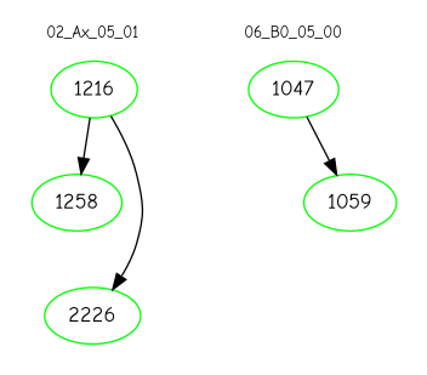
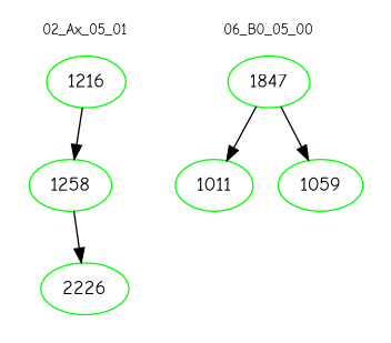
  digraph {
    fontname="Comic Neue"
    node [color=green fontname="Comic Neue"]
    edge [color=black fontname="Comic Neue"]
    n1 [label=1216]
    n2 [label=1258]
    n3 [label=2226]
-   n4 [label=1047]
+   n4 [label=1847]
+   n5 [label=1011]
    n6 [label=1059]
    subgraph cluster_1 {
      color=white
      fontsize=10
      label="02_Ax_05_01"
      n1
      n2
      n3
    }
    subgraph cluster_2 {
      color=white
      fontsize=10
      label="06_B0_05_00"
      n4
+     n5
      n6
    }
    n1 -> n2
-   n1 -> n3
+   n2 -> n3
+   n4 -> n5
    n4 -> n6
  }
